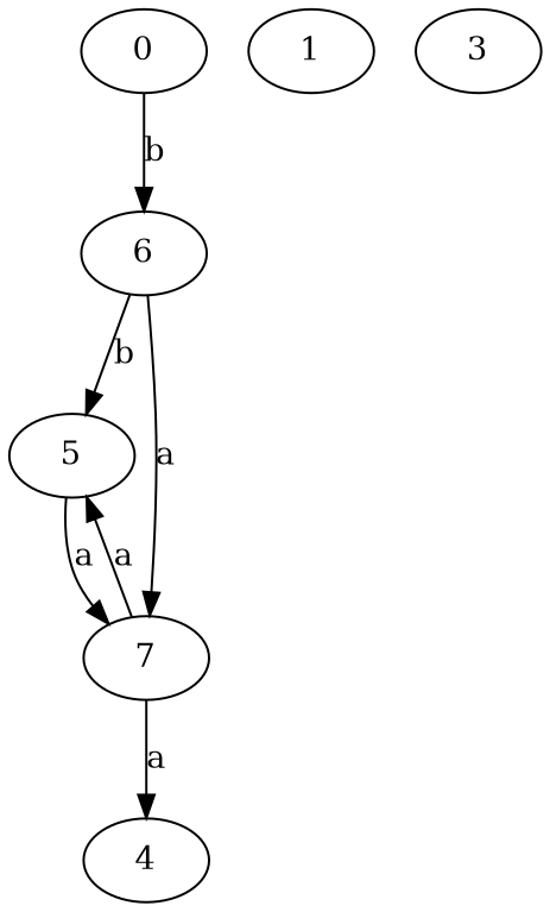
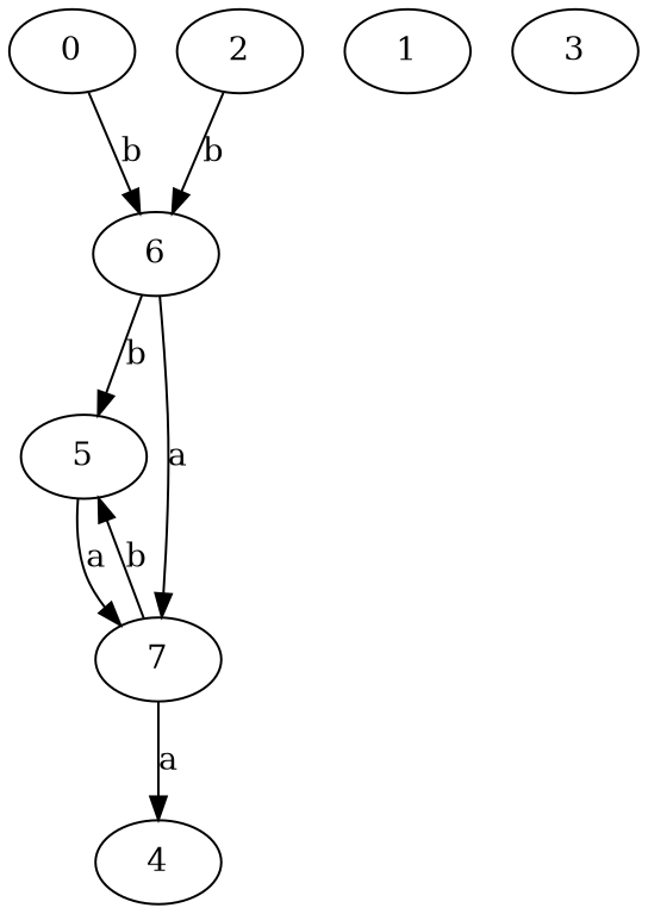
  strict digraph {
    0
    6
    5
    7
    1
+   2
    3
    4
    0 -> 6 [label=b]
    6 -> 5 [label=b]
    6 -> 7 [label=a]
    5 -> 7 [label=a]
-   7 -> 5 [label=a]
+   7 -> 5 [label=b]
    7 -> 4 [label=a]
+   2 -> 6 [label=b]
  }
